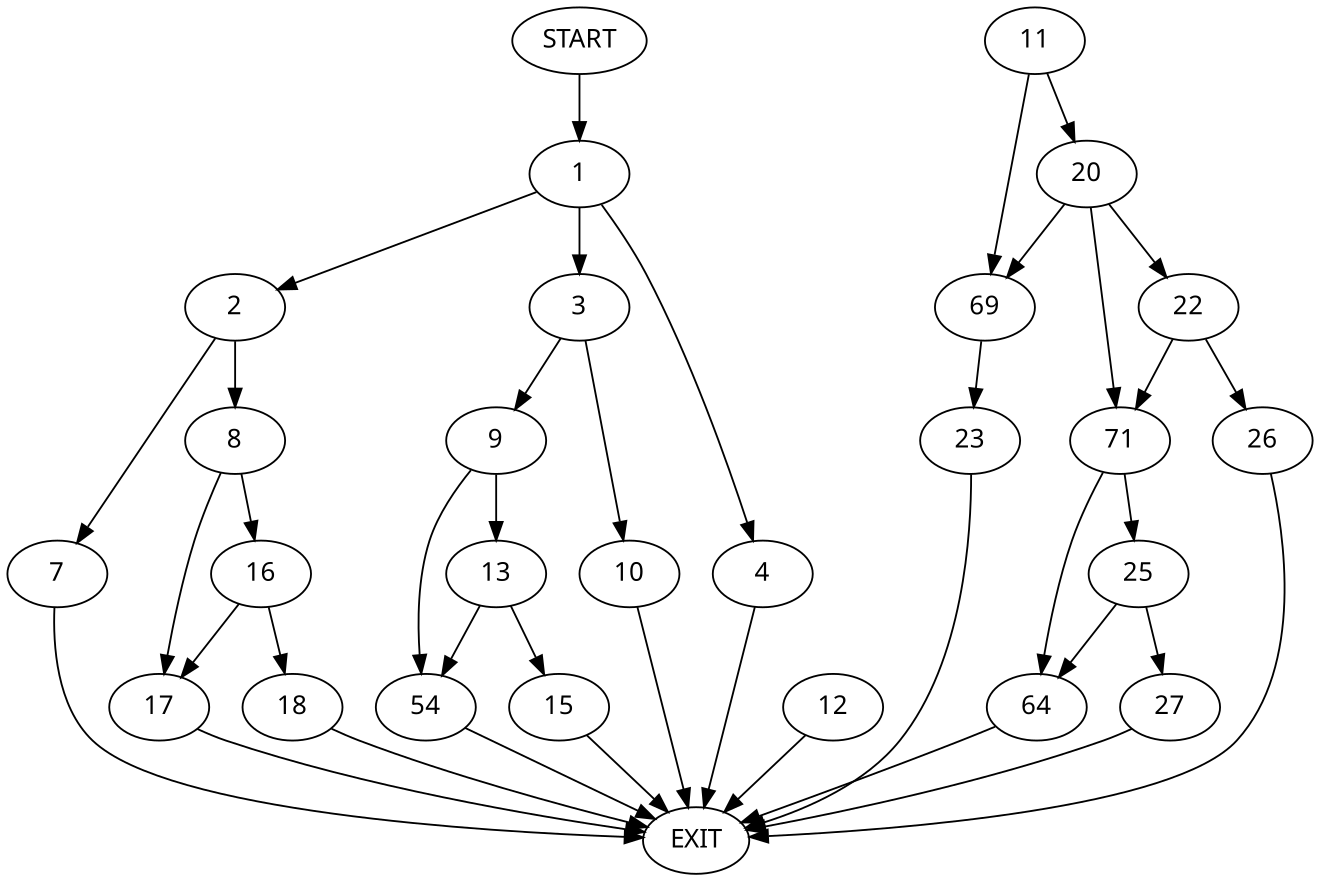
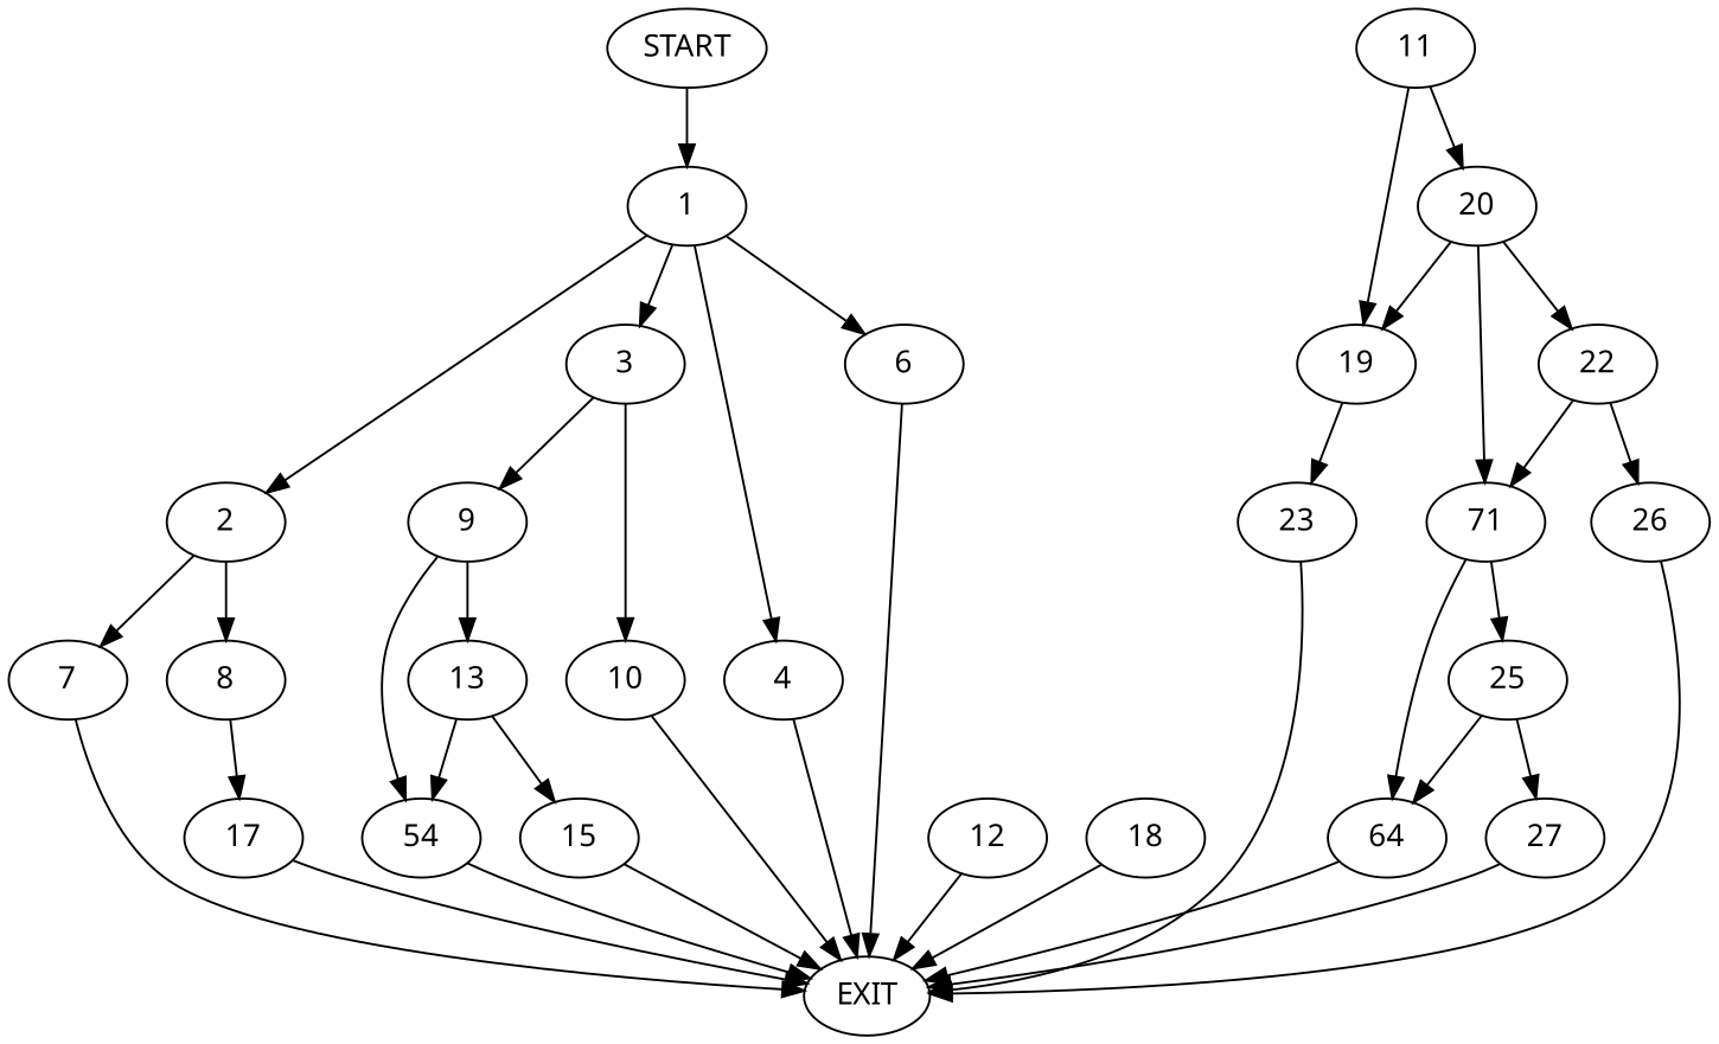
  digraph {
    fontname="Noto Sans"
    node [fontname="Noto Sans"]
    edge [fontname="Noto Sans"]
    n1 [label=START]
    1
    2
    3
    4
+   6
    n7 [label=EXIT]
    7
    8
    9
    10
-   16
    17
    13
    n15 [label=54]
    11
-   19 [label=69]
+   19
    20
    12
    18
    15
    23
    n23 [label=71]
    22
    n25 [label=64]
    25
    26
    27
    n1 -> 1
    1 -> 2
    1 -> 3
    1 -> 4
+   1 -> 6
    2 -> 7
    2 -> 8
    3 -> 9
    3 -> 10
    4 -> n7
+   6 -> n7
    7 -> n7
-   8 -> 16
    8 -> 17
    9 -> 13
    9 -> n15
    10 -> n7
-   16 -> 17
-   16 -> 18
    17 -> n7
    13 -> n15
    13 -> 15
    n15 -> n7
    11 -> 19
    11 -> 20
    19 -> 23
    20 -> 19
    20 -> n23
    20 -> 22
    12 -> n7
    18 -> n7
    15 -> n7
    23 -> n7
    n23 -> n25
    n23 -> 25
    22 -> n23
    22 -> 26
    n25 -> n7
    25 -> n25
    25 -> 27
    26 -> n7
    27 -> n7
  }
